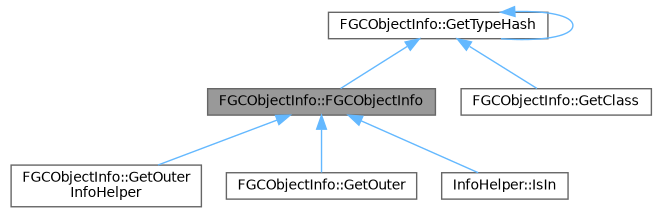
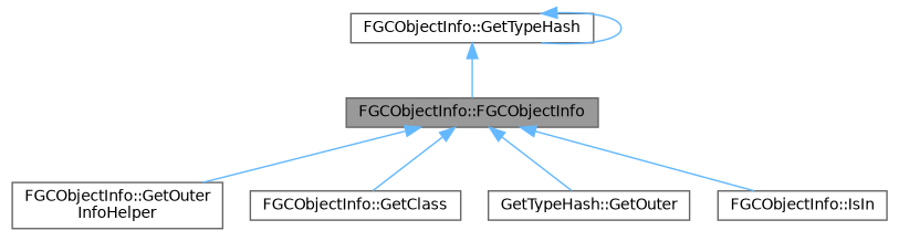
  digraph {
    rankdir=TB
    node [color=grey40 fillcolor=white fontname=Helvetica fontsize=10 shape=box style=filled]
    edge [color=steelblue1 dir=back fontname=Helvetica fontsize=10 labelfontname=Helvetica labelfontsize=10 style=solid]
    n1 [color=gray40 fillcolor=grey60 fontcolor=black height=0.2 label="FGCObjectInfo::FGCObjectInfo" width=0.4]
    n2 [height=0.2 label="FGCObjectInfo::GetOuter\lInfoHelper" width=0.4]
    n3 [height=0.2 label="FGCObjectInfo::GetClass" width=0.4]
-   n4 [height=0.2 label="FGCObjectInfo::GetOuter" width=0.4]
-   n5 [height=0.2 label="InfoHelper::IsIn" width=0.4]
+   n4 [height=0.2 label="GetTypeHash::GetOuter" width=0.4]
+   n5 [height=0.2 label="FGCObjectInfo::IsIn" width=0.4]
    n6 [height=0.2 label="FGCObjectInfo::GetTypeHash" width=0.4]
    n1 -> n2
-   n6 -> n3
+   n1 -> n3
    n1 -> n4
    n1 -> n5
    n6 -> n1
    n6 -> n6
  }
